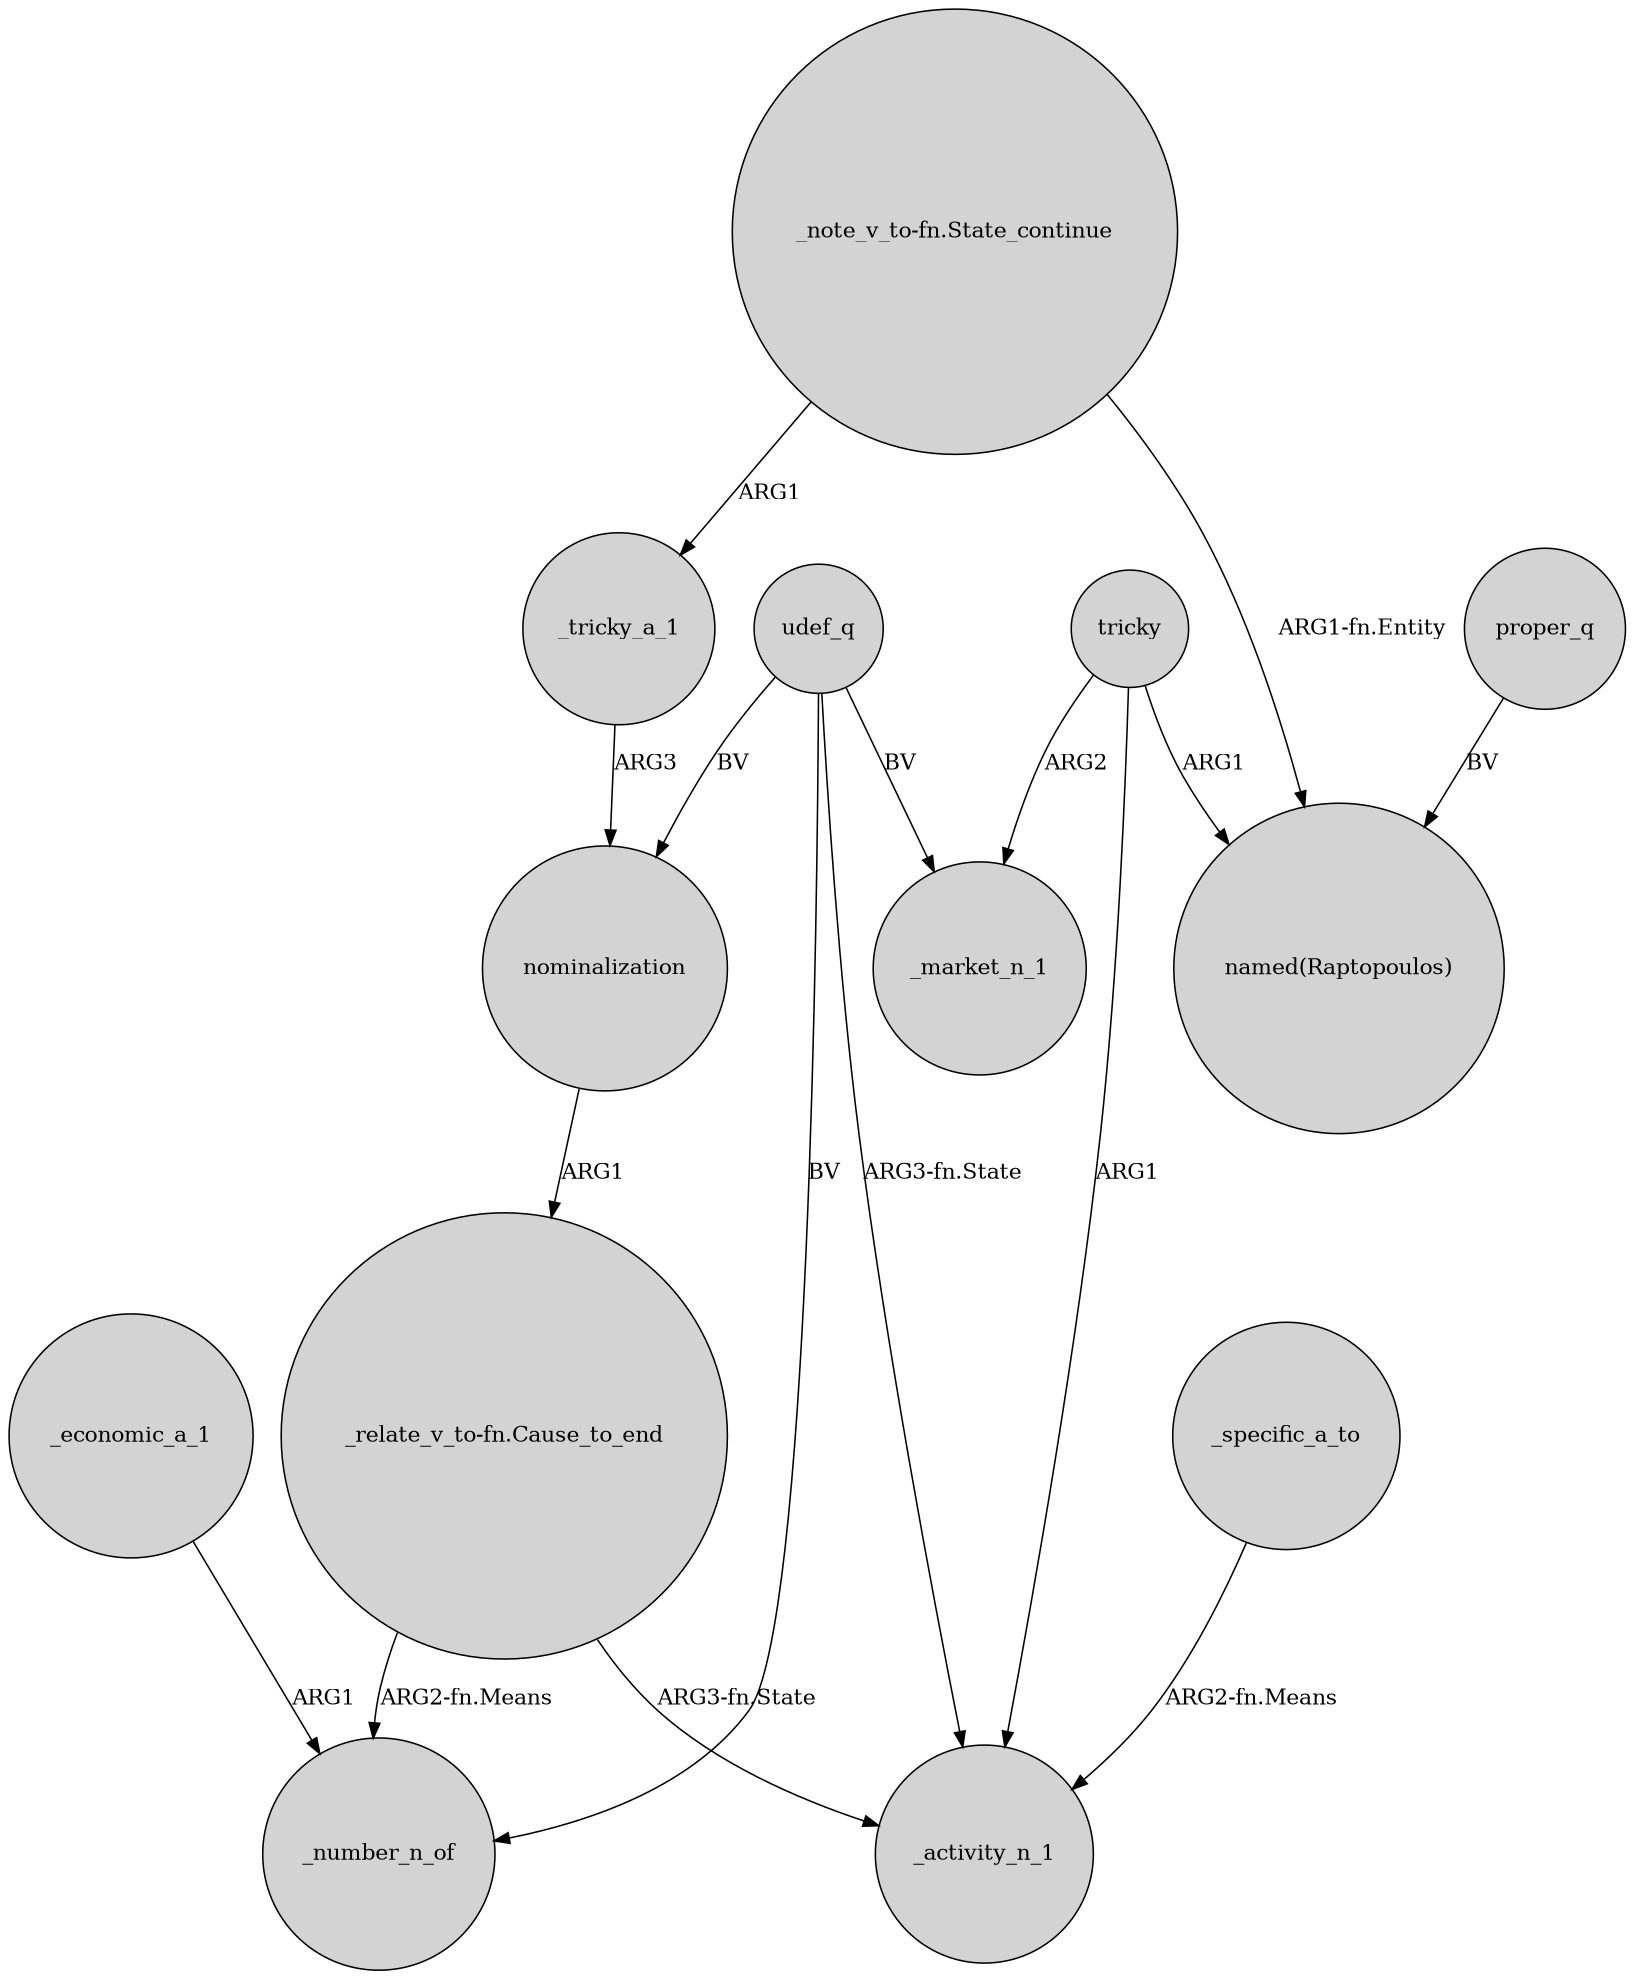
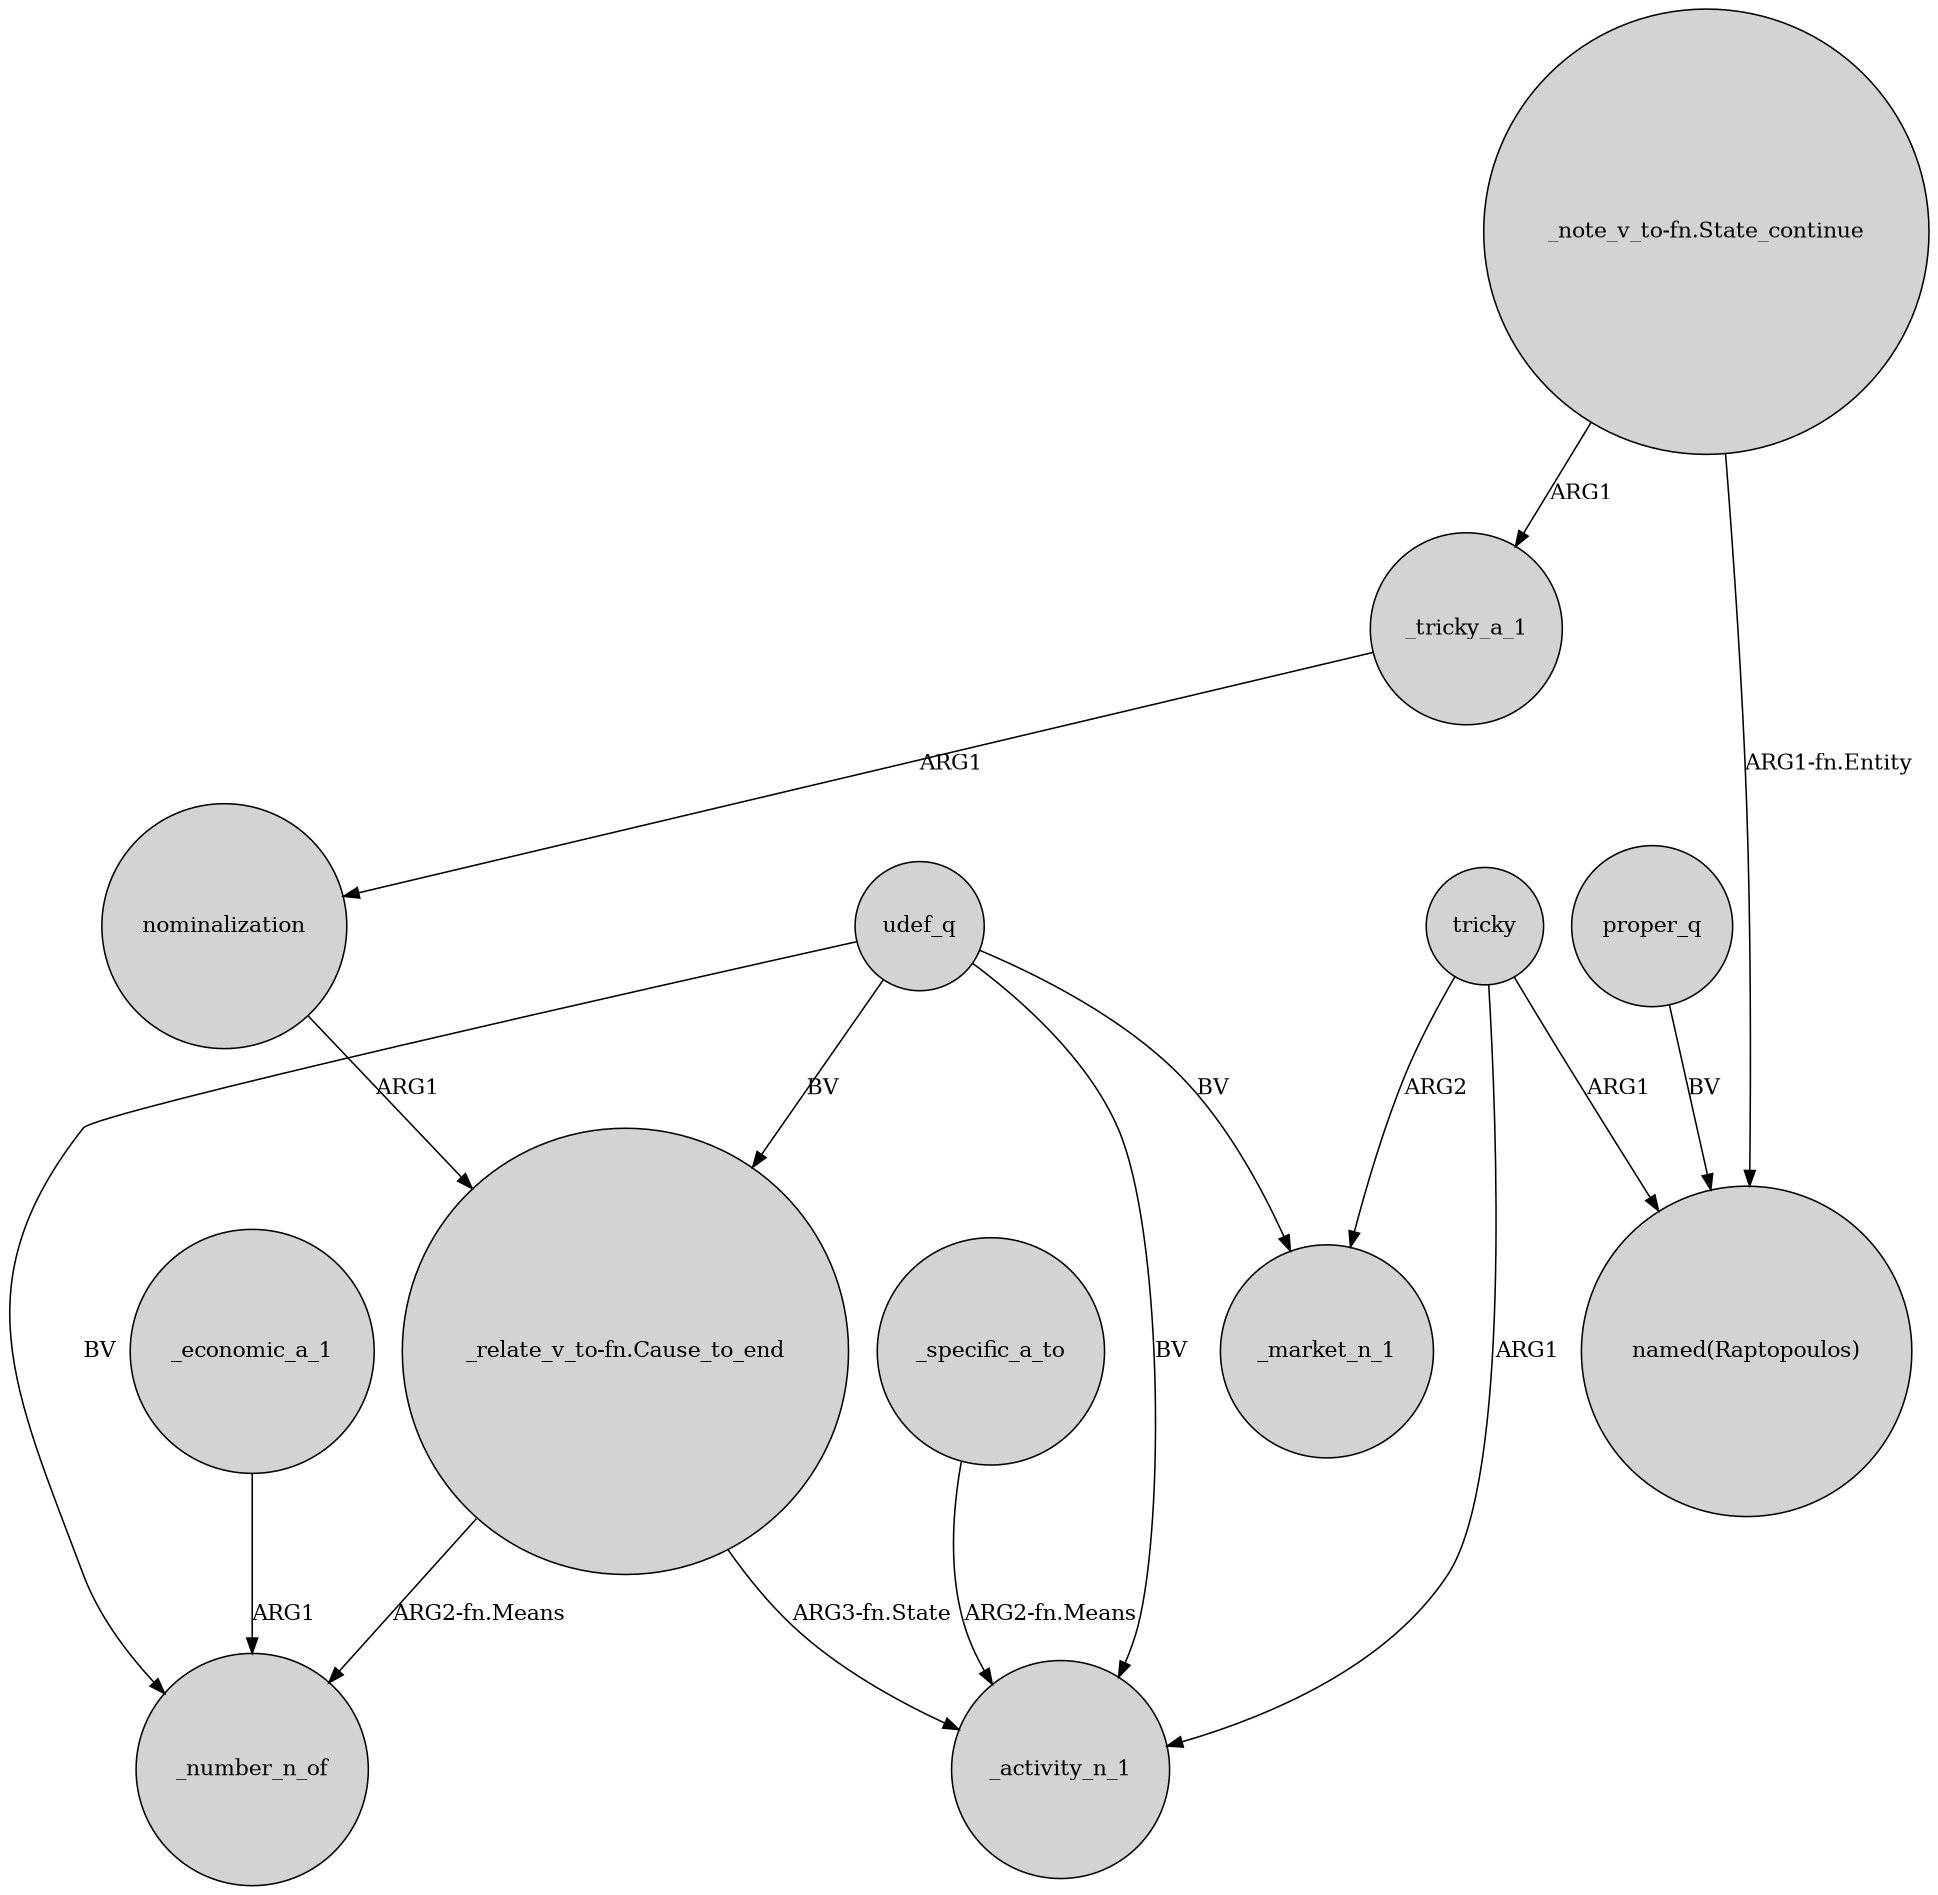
  digraph {
    node [shape=circle style=filled]
    "_note_v_to-fn.State_continue"
    _tricky_a_1
    "named(Raptopoulos)"
    nominalization
    "_relate_v_to-fn.Cause_to_end"
    proper_q
    _number_n_of
    _activity_n_1
    udef_q
    _market_n_1
    _specific_a_to
    n12 [label=tricky]
    _economic_a_1
    "_note_v_to-fn.State_continue" -> _tricky_a_1 [label=ARG1]
    "_note_v_to-fn.State_continue" -> "named(Raptopoulos)" [label="ARG1-fn.Entity"]
-   _tricky_a_1 -> nominalization [label=ARG3]
+   _tricky_a_1 -> nominalization [label=ARG1]
    nominalization -> "_relate_v_to-fn.Cause_to_end" [label=ARG1]
    "_relate_v_to-fn.Cause_to_end" -> _number_n_of [label="ARG2-fn.Means"]
    "_relate_v_to-fn.Cause_to_end" -> _activity_n_1 [label="ARG3-fn.State"]
    proper_q -> "named(Raptopoulos)" [label=BV]
-   udef_q -> nominalization [label=BV]
+   udef_q -> "_relate_v_to-fn.Cause_to_end" [label=BV]
    udef_q -> _number_n_of [label=BV]
-   udef_q -> _activity_n_1 [label="ARG3-fn.State"]
+   udef_q -> _activity_n_1 [label=BV]
    udef_q -> _market_n_1 [label=BV]
    _specific_a_to -> _activity_n_1 [label="ARG2-fn.Means"]
    n12 -> "named(Raptopoulos)" [label=ARG1]
    n12 -> _activity_n_1 [label=ARG1]
    n12 -> _market_n_1 [label=ARG2]
    _economic_a_1 -> _number_n_of [label=ARG1]
  }
